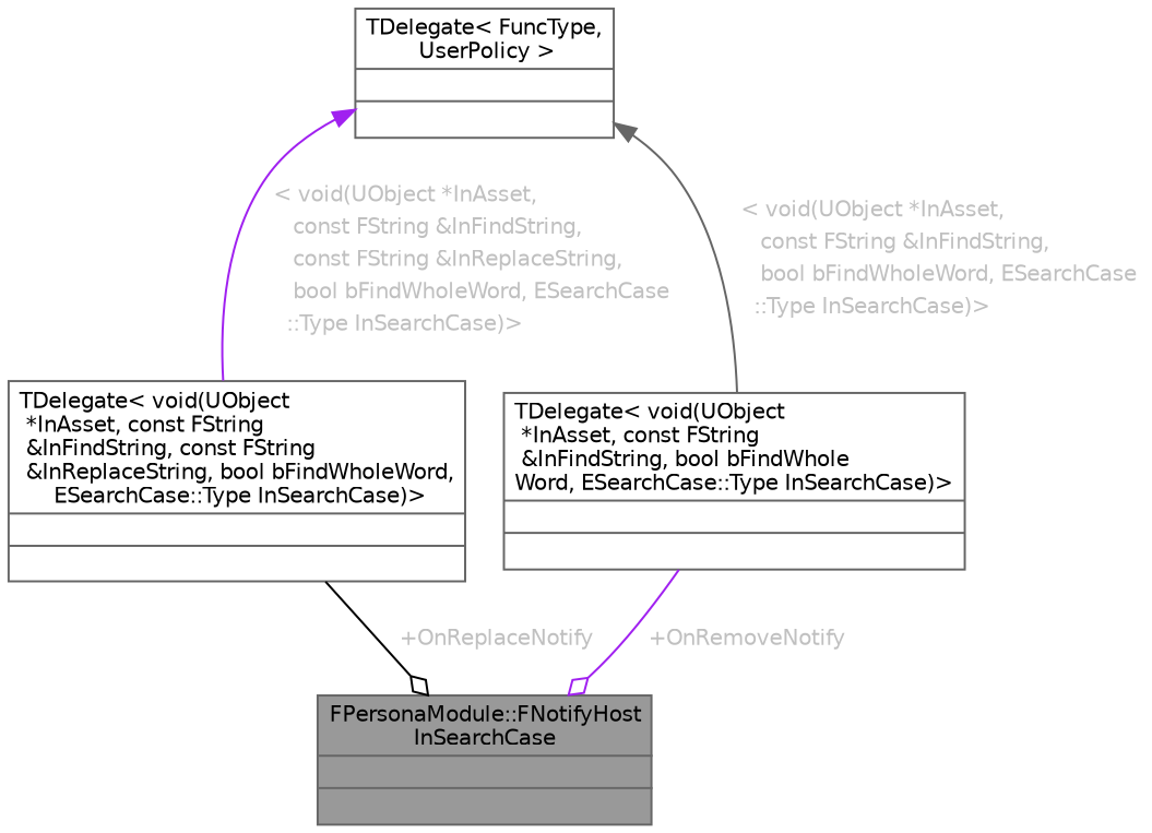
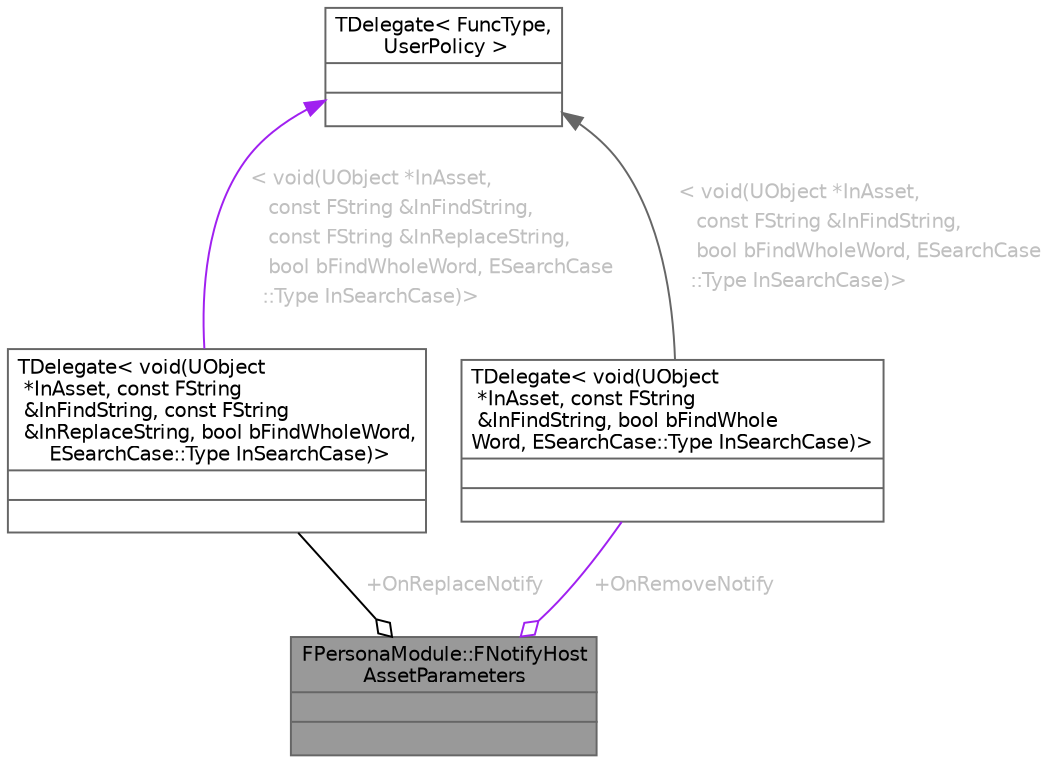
  digraph {
    node [color=gray40 fillcolor=white fontname=Helvetica fontsize=10 shape=plain style=filled]
    edge [color=purple fontcolor=grey fontname=Helvetica fontsize=10 labelfontname=Helvetica labelfontsize=10 style=solid]
-   n1 [fillcolor=grey60 fontcolor=black height=0.2 label=<<TABLE CELLBORDER="0" BORDER="1"><TR><TD COLSPAN="2" CELLPADDING="1" CELLSPACING="0">FPersonaModule::FNotifyHost<BR ALIGN="LEFT"/>InSearchCase</TD></TR> <HR/> <TR><TD COLSPAN="2" CELLPADDING="1" CELLSPACING="0">&nbsp;</TD></TR> <HR/> <TR><TD COLSPAN="2" CELLPADDING="1" CELLSPACING="0">&nbsp;</TD></TR> </TABLE>> width=0.4]
+   n1 [fillcolor=grey60 fontcolor=black height=0.2 label=<<TABLE CELLBORDER="0" BORDER="1"><TR><TD COLSPAN="2" CELLPADDING="1" CELLSPACING="0">FPersonaModule::FNotifyHost<BR ALIGN="LEFT"/>AssetParameters</TD></TR> <HR/> <TR><TD COLSPAN="2" CELLPADDING="1" CELLSPACING="0">&nbsp;</TD></TR> <HR/> <TR><TD COLSPAN="2" CELLPADDING="1" CELLSPACING="0">&nbsp;</TD></TR> </TABLE>> width=0.4]
    n2 [height=0.2 label=<<TABLE CELLBORDER="0" BORDER="1"><TR><TD COLSPAN="2" CELLPADDING="1" CELLSPACING="0">TDelegate&lt; void(UObject<BR ALIGN="LEFT"/> *InAsset, const FString<BR ALIGN="LEFT"/> &amp;InFindString, const FString<BR ALIGN="LEFT"/> &amp;InReplaceString, bool bFindWholeWord,<BR ALIGN="LEFT"/> ESearchCase::Type InSearchCase)&gt;</TD></TR> <HR/> <TR><TD COLSPAN="2" CELLPADDING="1" CELLSPACING="0">&nbsp;</TD></TR> <HR/> <TR><TD COLSPAN="2" CELLPADDING="1" CELLSPACING="0">&nbsp;</TD></TR> </TABLE>> width=0.4]
    n3 [height=0.2 label=<<TABLE CELLBORDER="0" BORDER="1"><TR><TD COLSPAN="2" CELLPADDING="1" CELLSPACING="0">TDelegate&lt; FuncType,<BR ALIGN="LEFT"/> UserPolicy &gt;</TD></TR> <HR/> <TR><TD COLSPAN="2" CELLPADDING="1" CELLSPACING="0">&nbsp;</TD></TR> <HR/> <TR><TD COLSPAN="2" CELLPADDING="1" CELLSPACING="0">&nbsp;</TD></TR> </TABLE>> width=0.4]
    n4 [height=0.2 label=<<TABLE CELLBORDER="0" BORDER="1"><TR><TD COLSPAN="2" CELLPADDING="1" CELLSPACING="0">TDelegate&lt; void(UObject<BR ALIGN="LEFT"/> *InAsset, const FString<BR ALIGN="LEFT"/> &amp;InFindString, bool bFindWhole<BR ALIGN="LEFT"/>Word, ESearchCase::Type InSearchCase)&gt;</TD></TR> <HR/> <TR><TD COLSPAN="2" CELLPADDING="1" CELLSPACING="0">&nbsp;</TD></TR> <HR/> <TR><TD COLSPAN="2" CELLPADDING="1" CELLSPACING="0">&nbsp;</TD></TR> </TABLE>> width=0.4]
    n2 -> n1 [arrowhead=odiamond color=black label=<<TABLE CELLBORDER="0" BORDER="0"><TR><TD VALIGN="top" ALIGN="LEFT" CELLPADDING="1" CELLSPACING="0">+OnReplaceNotify</TD></TR> </TABLE>>]
    n3 -> n2 [dir=back label=<<TABLE CELLBORDER="0" BORDER="0"><TR><TD VALIGN="top" ALIGN="LEFT" CELLPADDING="1" CELLSPACING="0">&lt; void(UObject *InAsset,</TD></TR> <TR><TD VALIGN="top" ALIGN="LEFT" CELLPADDING="1" CELLSPACING="0">&nbsp;&nbsp; const FString &amp;InFindString,</TD></TR> <TR><TD VALIGN="top" ALIGN="LEFT" CELLPADDING="1" CELLSPACING="0">&nbsp;&nbsp; const FString &amp;InReplaceString,</TD></TR> <TR><TD VALIGN="top" ALIGN="LEFT" CELLPADDING="1" CELLSPACING="0">&nbsp;&nbsp; bool bFindWholeWord, ESearchCase</TD></TR> <TR><TD VALIGN="top" ALIGN="LEFT" CELLPADDING="1" CELLSPACING="0">&nbsp;&nbsp;::Type InSearchCase)&gt;</TD></TR> </TABLE>>]
    n3 -> n4 [color=gray40 dir=back label=<<TABLE CELLBORDER="0" BORDER="0"><TR><TD VALIGN="top" ALIGN="LEFT" CELLPADDING="1" CELLSPACING="0">&lt; void(UObject *InAsset,</TD></TR> <TR><TD VALIGN="top" ALIGN="LEFT" CELLPADDING="1" CELLSPACING="0">&nbsp;&nbsp; const FString &amp;InFindString,</TD></TR> <TR><TD VALIGN="top" ALIGN="LEFT" CELLPADDING="1" CELLSPACING="0">&nbsp;&nbsp; bool bFindWholeWord, ESearchCase</TD></TR> <TR><TD VALIGN="top" ALIGN="LEFT" CELLPADDING="1" CELLSPACING="0">&nbsp;&nbsp;::Type InSearchCase)&gt;</TD></TR> </TABLE>>]
    n4 -> n1 [arrowhead=odiamond label=<<TABLE CELLBORDER="0" BORDER="0"><TR><TD VALIGN="top" ALIGN="LEFT" CELLPADDING="1" CELLSPACING="0">+OnRemoveNotify</TD></TR> </TABLE>>]
  }
